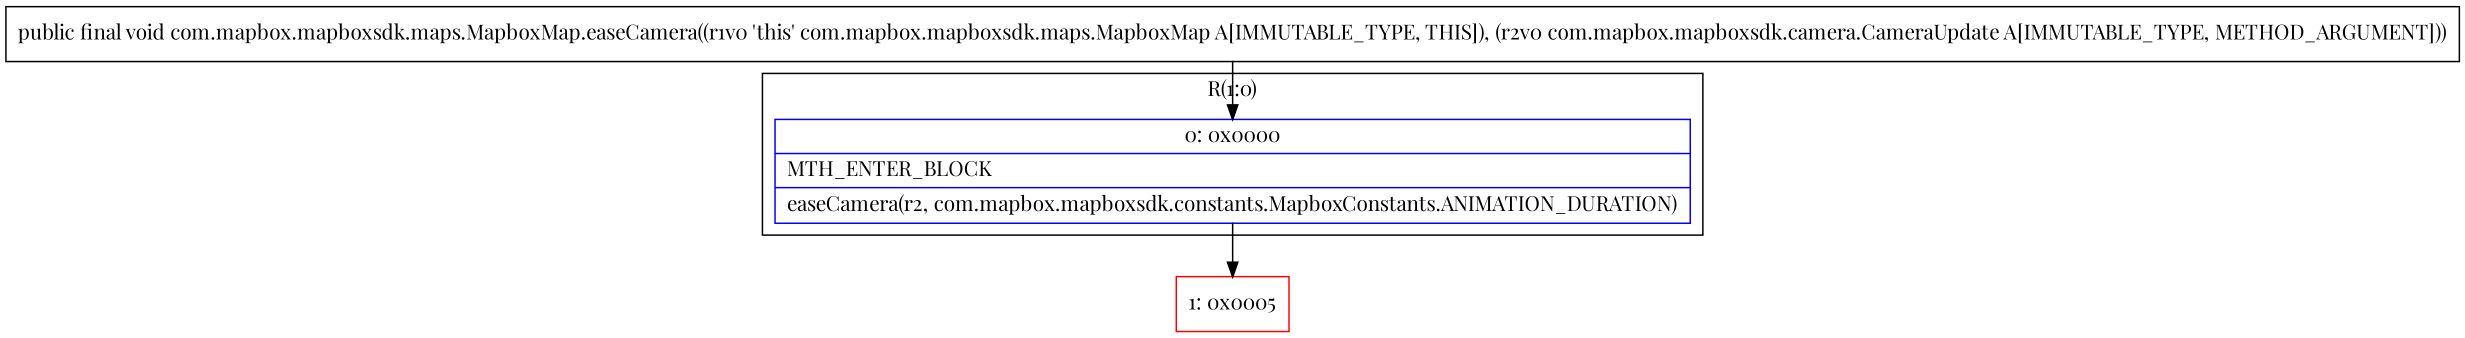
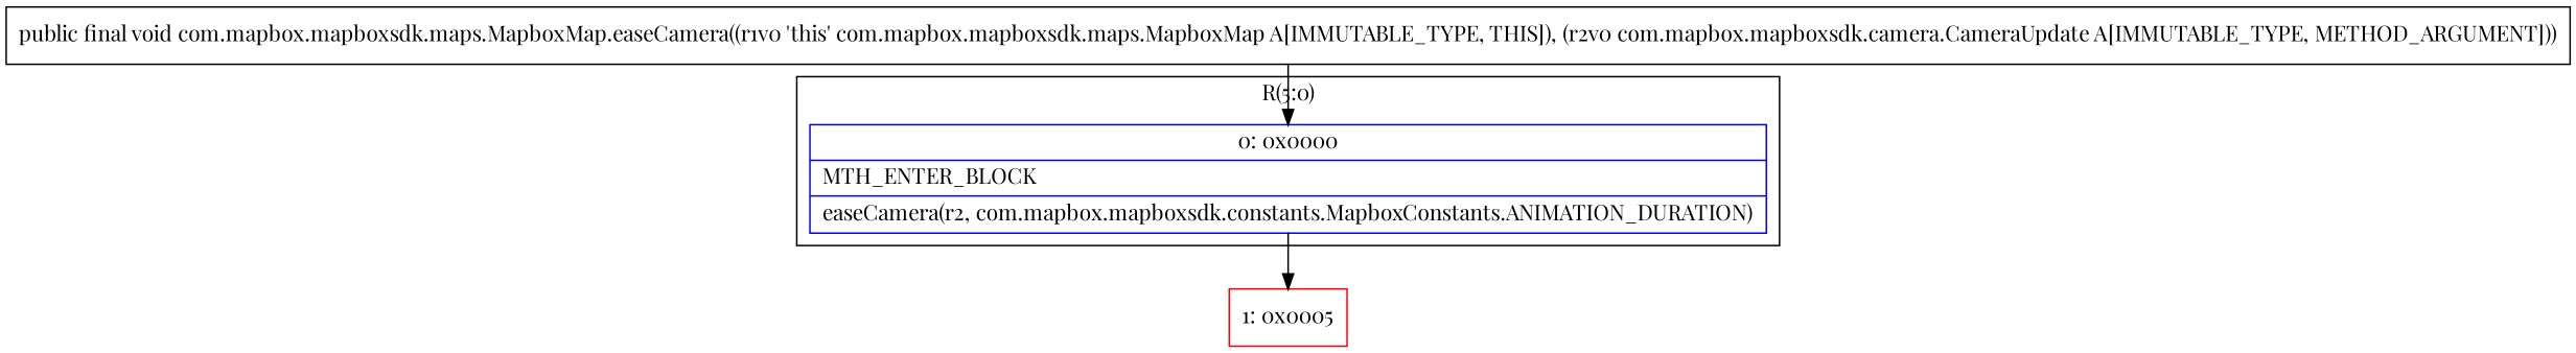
  digraph {
    fontname="Playfair Display"
    node [shape=record fontname="Playfair Display"]
    edge [fontname="Playfair Display"]
    n1 [color=blue label="{0\:\ 0x0000|MTH_ENTER_BLOCK\l|easeCamera(r2, com.mapbox.mapboxsdk.constants.MapboxConstants.ANIMATION_DURATION)\l}"]
    n2 [color=red label="{1\:\ 0x0005}"]
    n3 [label="{public final void com.mapbox.mapboxsdk.maps.MapboxMap.easeCamera((r1v0 'this' com.mapbox.mapboxsdk.maps.MapboxMap A[IMMUTABLE_TYPE, THIS]), (r2v0 com.mapbox.mapboxsdk.camera.CameraUpdate A[IMMUTABLE_TYPE, METHOD_ARGUMENT])) }"]
    subgraph cluster_1 {
-     label="R(1:0)"
+     label="R(5:0)"
      n1
    }
    n1 -> n2
    n3 -> n1
  }
